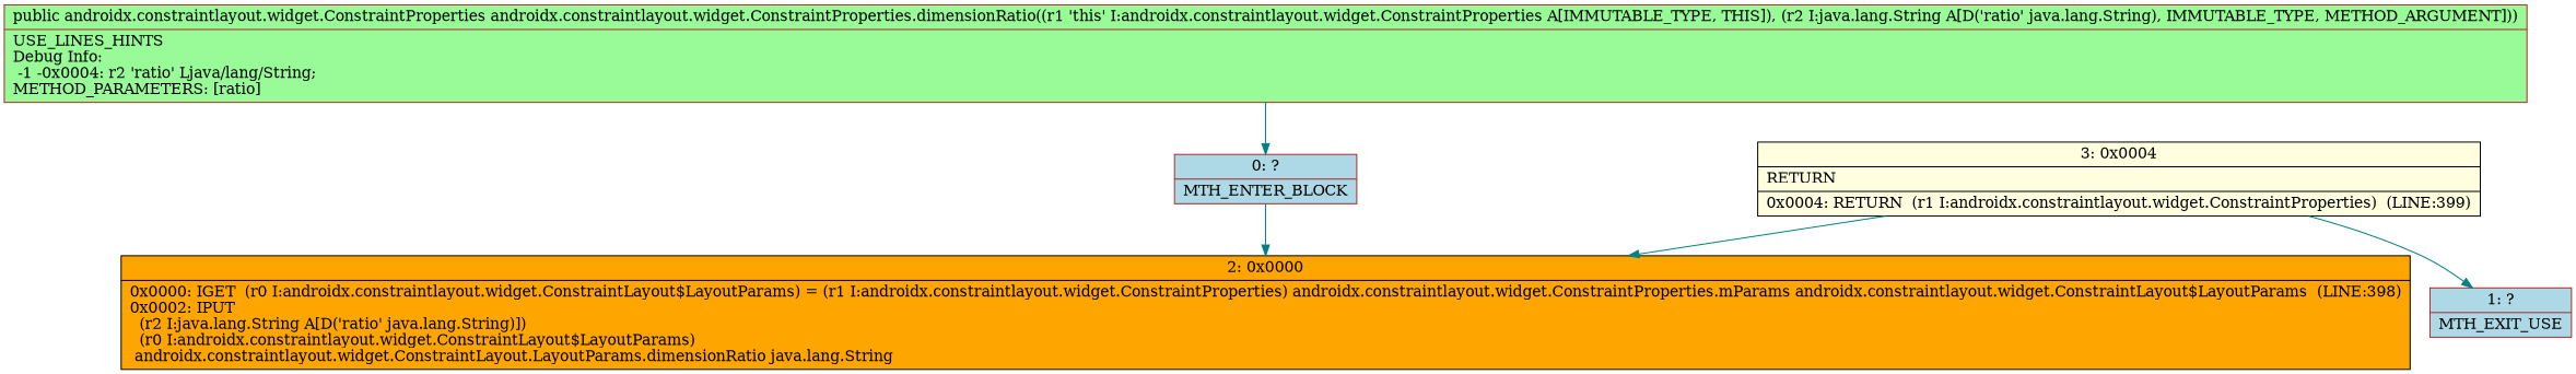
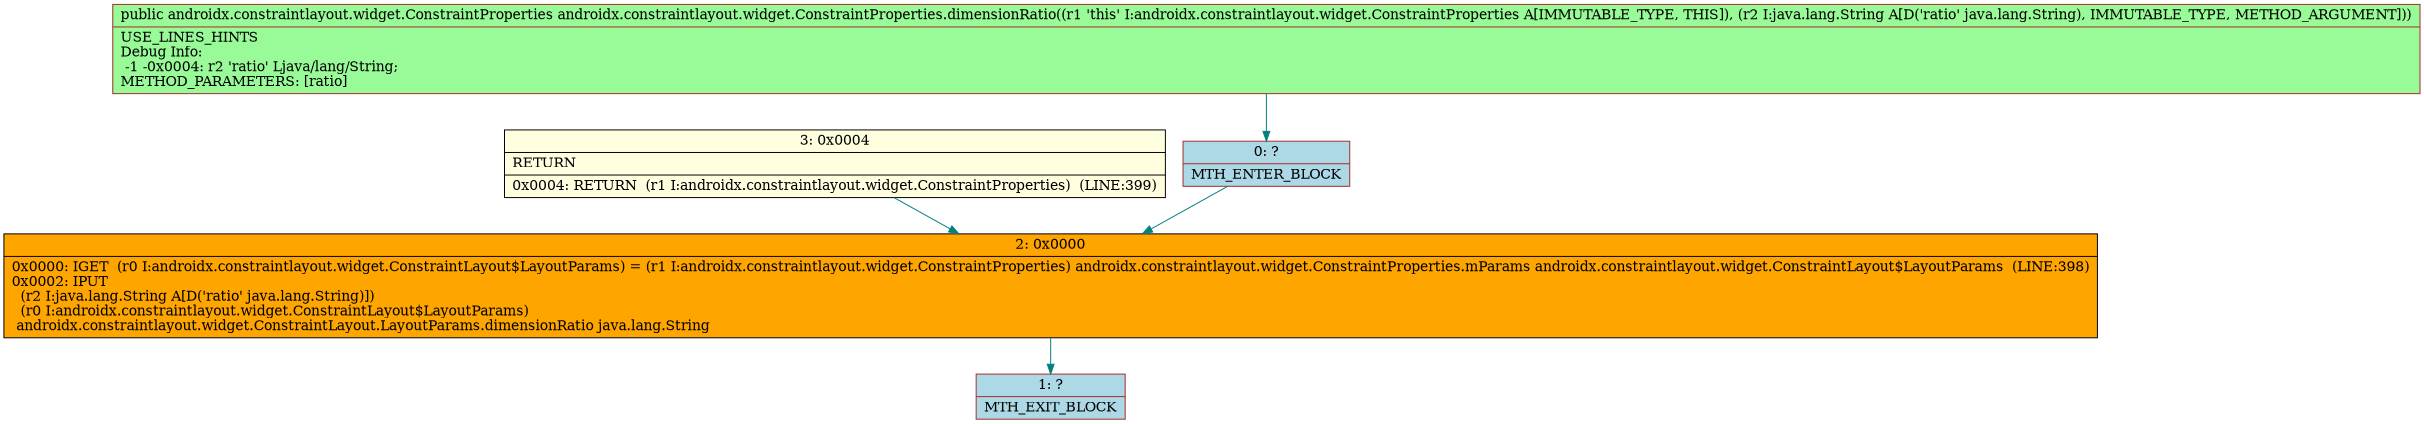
  digraph {
    node [color=brown fillcolor=lightblue shape=record style=filled]
    edge [color=teal]
    n1 [label="{0\:\ ?|MTH_ENTER_BLOCK\l}"]
    n2 [color=black fillcolor=orange label="{2\:\ 0x0000|0x0000: IGET  (r0 I:androidx.constraintlayout.widget.ConstraintLayout$LayoutParams) = (r1 I:androidx.constraintlayout.widget.ConstraintProperties) androidx.constraintlayout.widget.ConstraintProperties.mParams androidx.constraintlayout.widget.ConstraintLayout$LayoutParams  (LINE:398)\l0x0002: IPUT  \l  (r2 I:java.lang.String A[D('ratio' java.lang.String)])\l  (r0 I:androidx.constraintlayout.widget.ConstraintLayout$LayoutParams)\l androidx.constraintlayout.widget.ConstraintLayout.LayoutParams.dimensionRatio java.lang.String \l}"]
    n3 [color=black fillcolor=lightyellow label="{3\:\ 0x0004|RETURN\l|0x0004: RETURN  (r1 I:androidx.constraintlayout.widget.ConstraintProperties)  (LINE:399)\l}"]
-   n4 [label="{1\:\ ?|MTH_EXIT_USE\l}"]
+   n4 [label="{1\:\ ?|MTH_EXIT_BLOCK\l}"]
    n5 [fillcolor=palegreen label="{public androidx.constraintlayout.widget.ConstraintProperties androidx.constraintlayout.widget.ConstraintProperties.dimensionRatio((r1 'this' I:androidx.constraintlayout.widget.ConstraintProperties A[IMMUTABLE_TYPE, THIS]), (r2 I:java.lang.String A[D('ratio' java.lang.String), IMMUTABLE_TYPE, METHOD_ARGUMENT]))  | USE_LINES_HINTS\lDebug Info:\l  \-1 \-0x0004: r2 'ratio' Ljava\/lang\/String;\lMETHOD_PARAMETERS: [ratio]\l}"]
    n1 -> n2
    n3 -> n2
-   n3 -> n4
+   n2 -> n4
    n5 -> n1
  }
